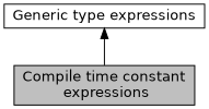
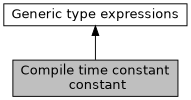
  digraph {
    rankdir=TB
    node [color=black fontname=Helvetica fontsize=14 shape=box style=filled]
-   n1 [fillcolor=grey75 fontcolor=black height=0.2 label="Compile time constant\l expressions" width=0.4]
+   n1 [fillcolor=grey75 fontcolor=black height=0.2 label="Compile time constant\l constant" width=0.4]
    n2 [fillcolor=white height=0.2 label="Generic type expressions" width=0.4]
    n2 -> n1 [dir=back fontname=Helvetica fontsize=14 labelfontname=Helvetica labelfontsize=14 shape=plaintext style=solid]
  }
